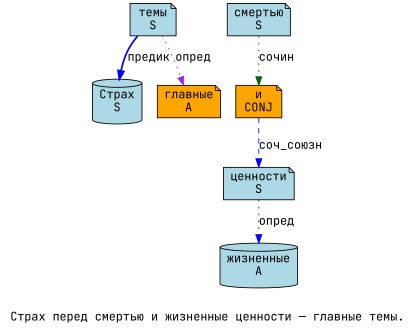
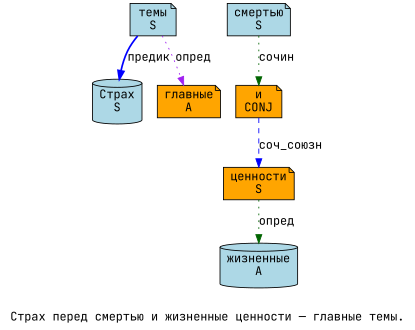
  digraph {
    fontname="JetBrains Mono"
    label="Страх перед смертью и жизненные ценности — главные темы."
    node [fillcolor=lightblue fontname="JetBrains Mono" penwidth=1 shape=note style=filled]
    edge [color=darkgreen fontname="JetBrains Mono" style=dotted]
    n1 [label="Страх\nS" shape=cylinder]
    n2 [label="смертью\nS"]
    n3 [fillcolor=orange label="и\nCONJ"]
-   n4 [label="ценности\nS"]
+   n4 [fillcolor=orange label="ценности\nS"]
    n5 [label="жизненные\nA" shape=cylinder]
    n6 [fillcolor=orange label="главные\nA"]
    n7 [label="темы\nS"]
    n2 -> n3 [label="сочин"]
    n3 -> n4 [color=blue label="соч_союзн" style=dashed]
-   n4 -> n5 [color=blue label="опред"]
+   n4 -> n5 [label="опред"]
    n7 -> n1 [color=blue label="предик" style=bold]
    n7 -> n6 [color=purple label="опред"]
  }
